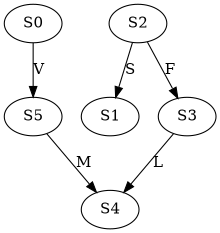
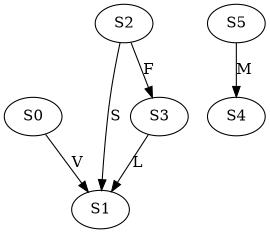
  strict digraph {
    S0
    S1
    S2
    S3
    S4
    S5
-   S0 -> S5 [label=V]
+   S0 -> S1 [label=V]
    S2 -> S1 [label=S]
    S2 -> S3 [label=F]
-   S3 -> S4 [label=L]
+   S3 -> S1 [label=L]
    S5 -> S4 [label=M]
  }
